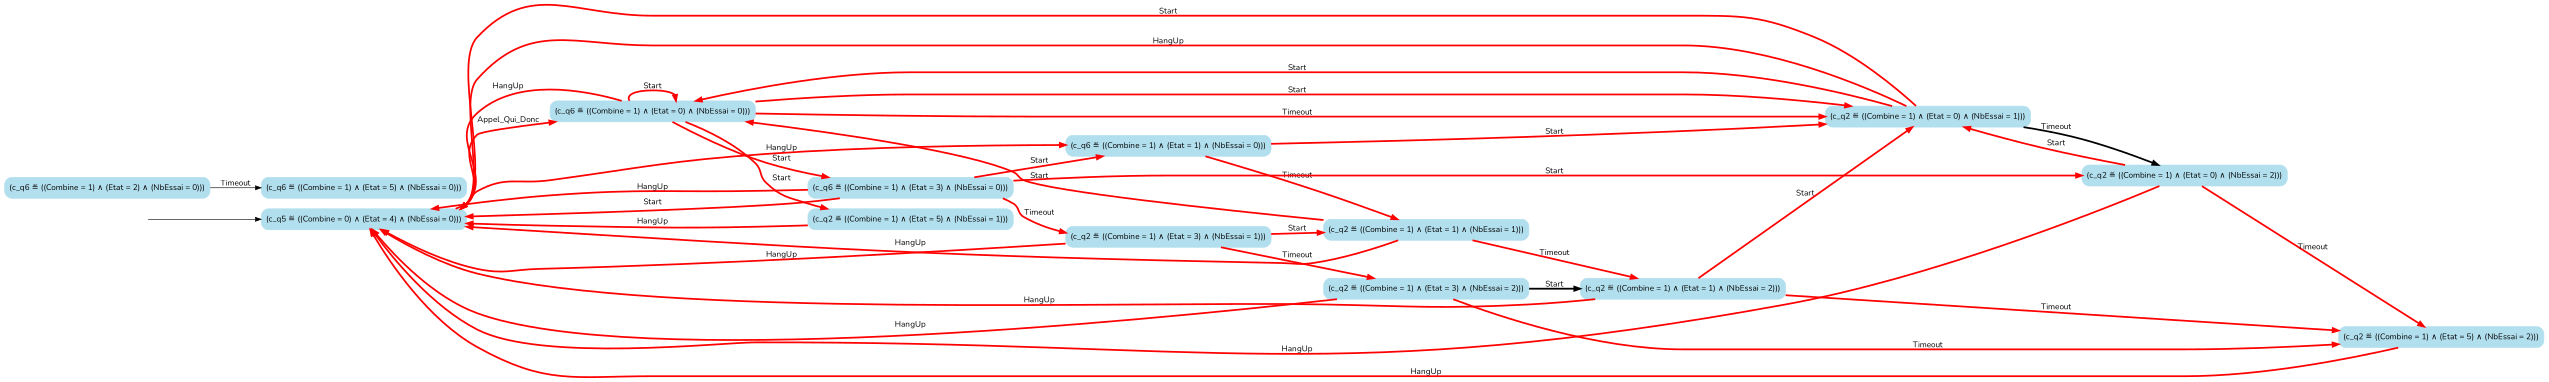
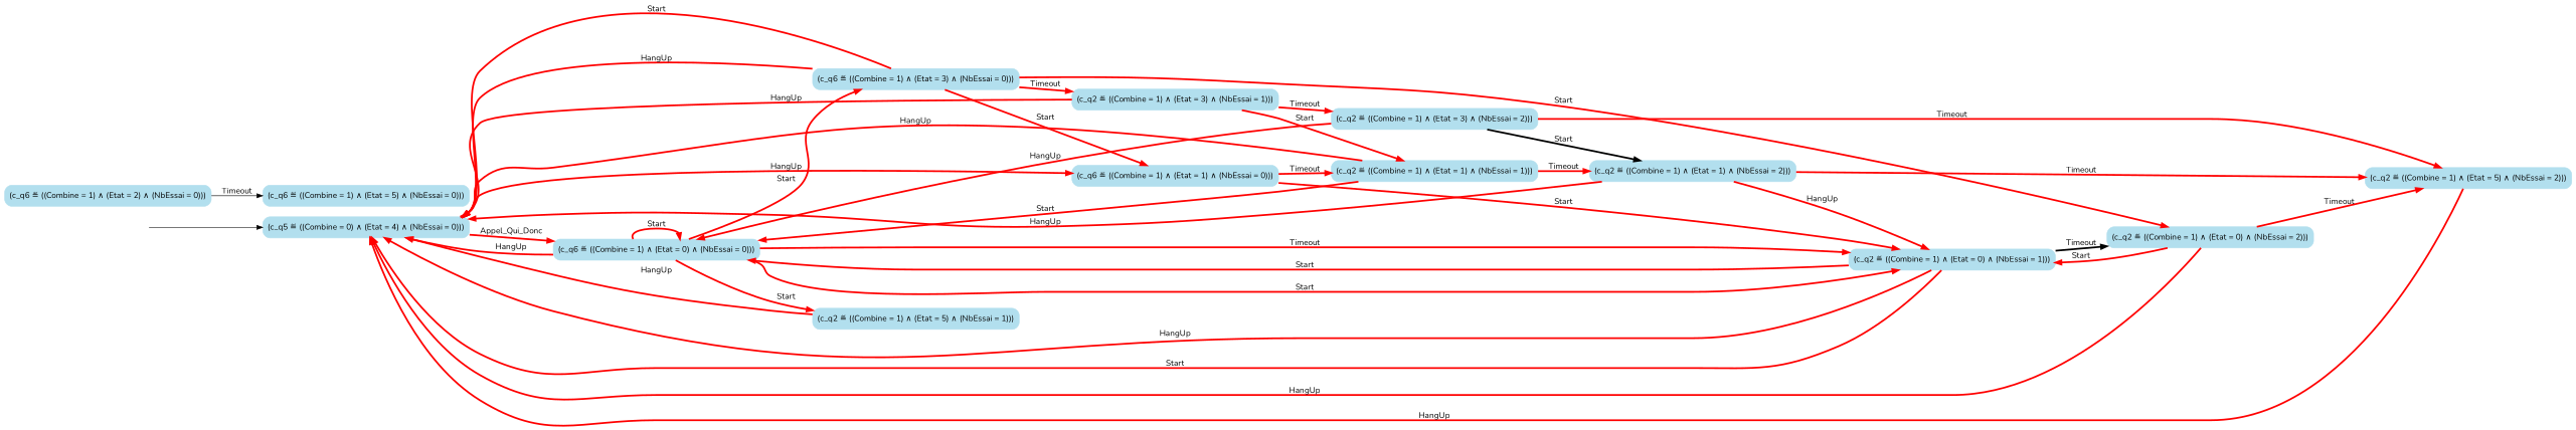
  digraph {
    fontname=Nunito
    rankdir=LR
    node [fontname=Nunito style="rounded, filled" color=lightblue2 shape=box]
    edge [fontname=Nunito color=red penwidth=3]
    start_c_q5_73 [style=invisible color="" shape=""]
    n2 [label="(c_q5 ≝ ((Combine = 0) ∧ (Etat = 4) ∧ (NbEssai = 0)))"]
    n3 [label="(c_q6 ≝ ((Combine = 1) ∧ (Etat = 0) ∧ (NbEssai = 0)))"]
    n4 [label="(c_q6 ≝ ((Combine = 1) ∧ (Etat = 1) ∧ (NbEssai = 0)))"]
    n5 [label="(c_q2 ≝ ((Combine = 1) ∧ (Etat = 0) ∧ (NbEssai = 1)))"]
    n6 [label="(c_q6 ≝ ((Combine = 1) ∧ (Etat = 3) ∧ (NbEssai = 0)))"]
    n7 [label="(c_q2 ≝ ((Combine = 1) ∧ (Etat = 5) ∧ (NbEssai = 1)))"]
    n8 [label="(c_q2 ≝ ((Combine = 1) ∧ (Etat = 0) ∧ (NbEssai = 2)))"]
    n9 [label="(c_q2 ≝ ((Combine = 1) ∧ (Etat = 3) ∧ (NbEssai = 1)))"]
    n10 [label="(c_q2 ≝ ((Combine = 1) ∧ (Etat = 5) ∧ (NbEssai = 2)))"]
    n11 [label="(c_q2 ≝ ((Combine = 1) ∧ (Etat = 1) ∧ (NbEssai = 1)))"]
    n12 [label="(c_q2 ≝ ((Combine = 1) ∧ (Etat = 1) ∧ (NbEssai = 2)))"]
    n13 [label="(c_q2 ≝ ((Combine = 1) ∧ (Etat = 3) ∧ (NbEssai = 2)))"]
    n14 [label="(c_q6 ≝ ((Combine = 1) ∧ (Etat = 2) ∧ (NbEssai = 0)))"]
    n15 [label="(c_q6 ≝ ((Combine = 1) ∧ (Etat = 5) ∧ (NbEssai = 0)))"]
    start_c_q5_73 -> n2 [color="" penwidth=""]
    n2 -> n3 [label=Appel_Qui_Donc]
    n2 -> n4 [label=HangUp]
    n3 -> n2 [label=HangUp]
    n3 -> n3 [label=Start]
    n3 -> n5 [label=Start]
    n3 -> n5 [label=Timeout]
    n3 -> n6 [label=Start]
    n3 -> n7 [label=Start]
    n4 -> n5 [label=Start]
    n4 -> n11 [label=Timeout]
    n5 -> n2 [label=Start]
    n5 -> n2 [label=HangUp]
    n5 -> n3 [label=Start]
    n5 -> n8 [color=black label=Timeout]
    n6 -> n2 [label=Start]
    n6 -> n2 [label=HangUp]
    n6 -> n4 [label=Start]
    n6 -> n8 [label=Start]
    n6 -> n9 [label=Timeout]
    n7 -> n2 [label=HangUp]
    n8 -> n2 [label=HangUp]
    n8 -> n5 [label=Start]
    n8 -> n10 [label=Timeout]
    n9 -> n2 [label=HangUp]
    n9 -> n11 [label=Start]
    n9 -> n13 [label=Timeout]
    n10 -> n2 [label=HangUp]
    n11 -> n2 [label=HangUp]
    n11 -> n3 [label=Start]
    n11 -> n12 [label=Timeout]
    n12 -> n2 [label=HangUp]
-   n12 -> n5 [label=Start]
+   n12 -> n5 [label=HangUp]
    n12 -> n10 [label=Timeout]
-   n13 -> n2 [label=HangUp]
+   n13 -> n3 [label=HangUp]
    n13 -> n10 [label=Timeout]
    n13 -> n12 [color=black label=Start]
    n14 -> n15 [label=Timeout color="" penwidth=""]
  }
